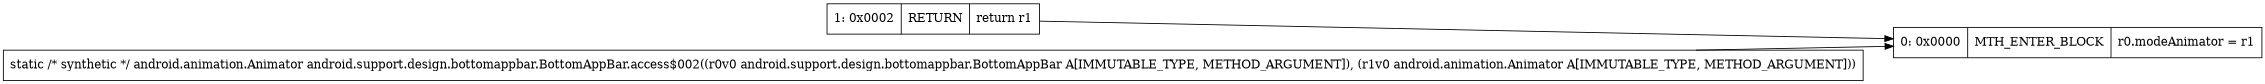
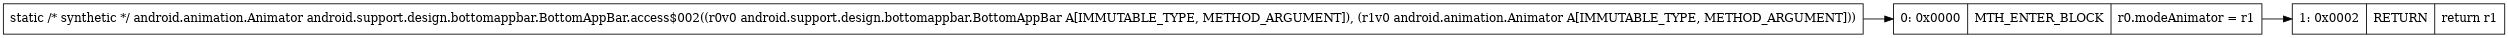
  digraph {
    rankdir=LR
    node [shape=record]
    n1 [label="{0\:\ 0x0000|MTH_ENTER_BLOCK\l|r0.modeAnimator = r1\l}"]
    n2 [label="{1\:\ 0x0002|RETURN\l|return r1\l}"]
    n3 [label="{static \/* synthetic *\/ android.animation.Animator android.support.design.bottomappbar.BottomAppBar.access$002((r0v0 android.support.design.bottomappbar.BottomAppBar A[IMMUTABLE_TYPE, METHOD_ARGUMENT]), (r1v0 android.animation.Animator A[IMMUTABLE_TYPE, METHOD_ARGUMENT])) }"]
-   n2 -> n1
+   n1 -> n2
    n3 -> n1
  }
